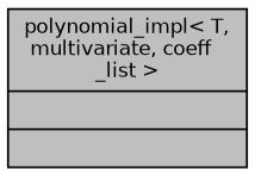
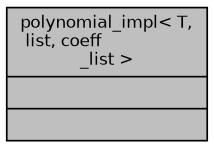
  digraph {
-   n1 [color=black fillcolor=grey75 fontcolor=black fontname=Helvetica fontsize=10 height=0.2 label="{polynomial_impl\< T,\l multivariate, coeff\l_list \>\n||}" shape=record style=filled width=0.4]
+   n1 [color=black fillcolor=grey75 fontcolor=black fontname=Helvetica fontsize=10 height=0.2 label="{polynomial_impl\< T,\l list, coeff\l_list \>\n||}" shape=record style=filled width=0.4]
  }
